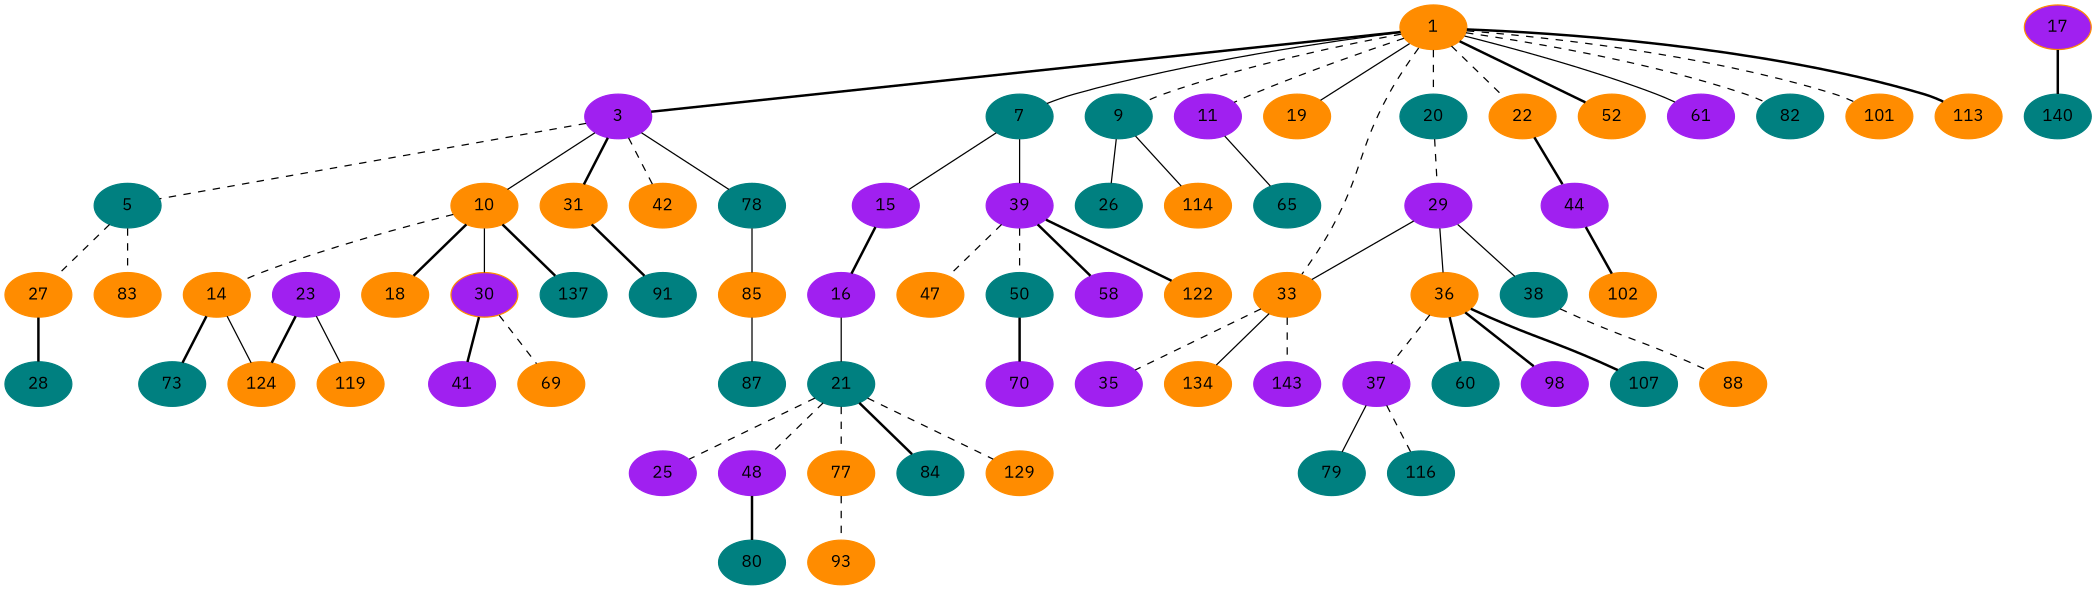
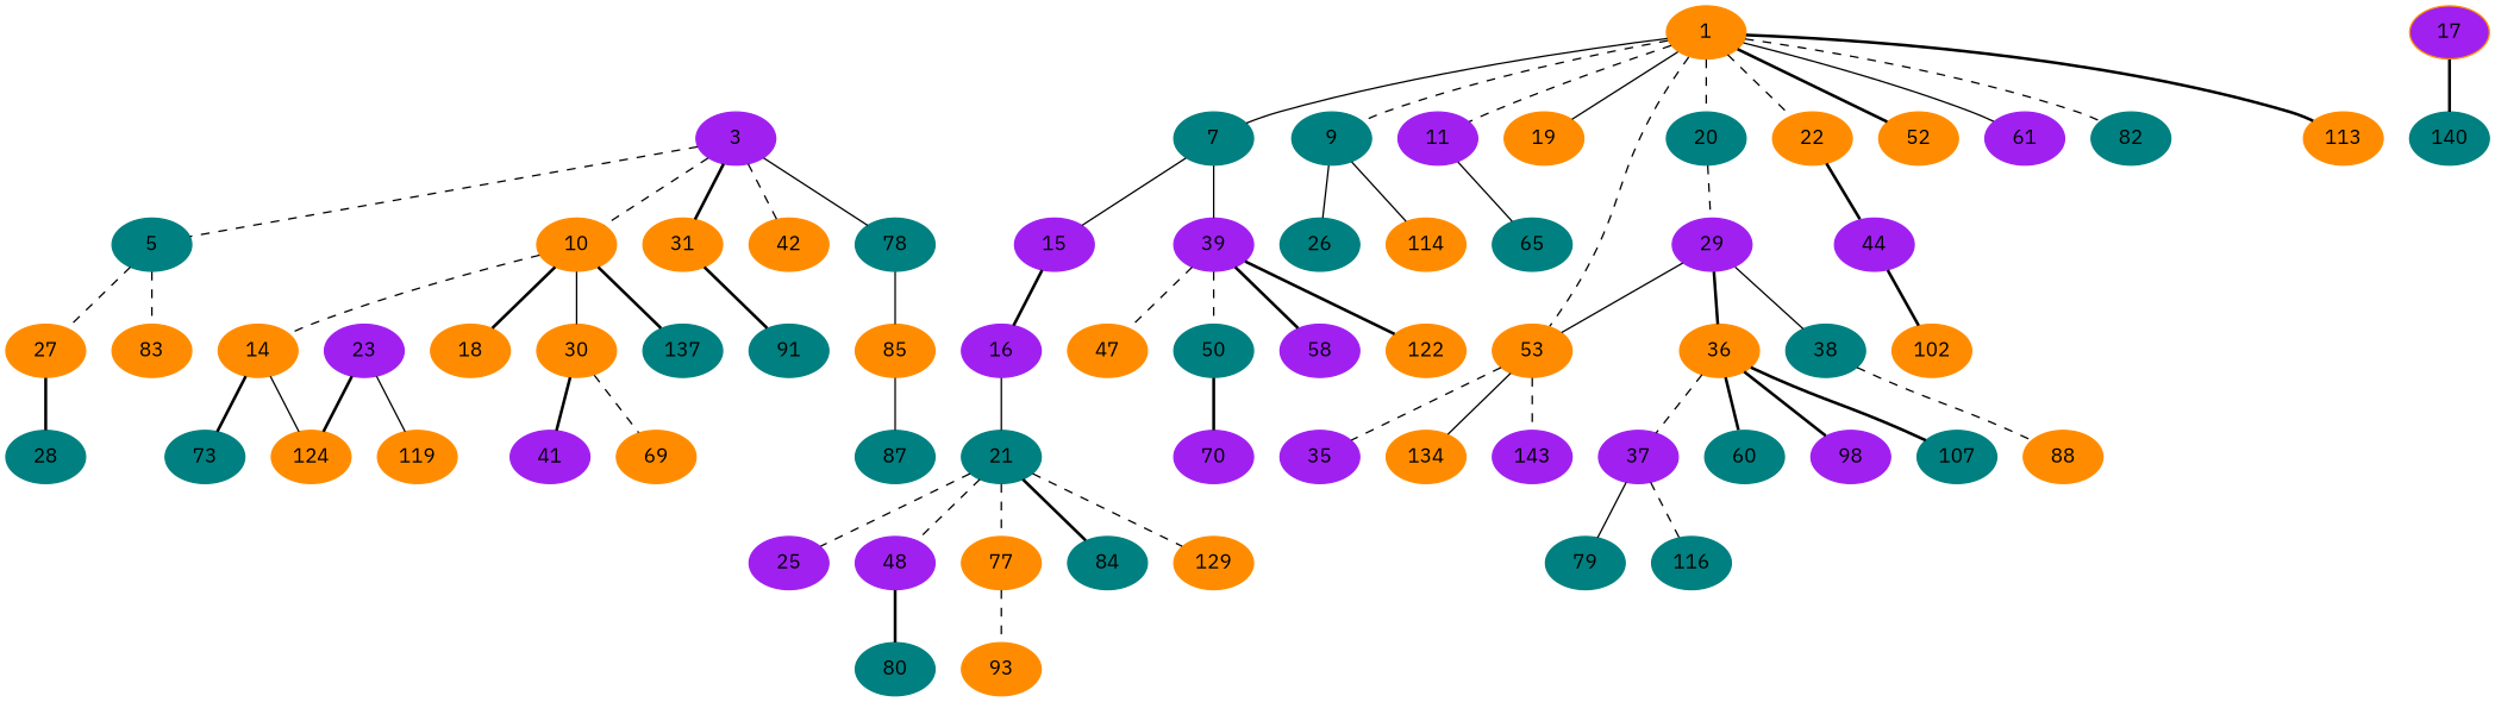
  graph {
    fontname="IBM Plex Sans"
    node [color=darkorange fontname="IBM Plex Sans" style=filled]
    edge [fontname="IBM Plex Sans" style=dashed]
    1 [super="+2+6+8+100"]
    3 [color=purple super="+4"]
    7 [color=teal]
    9 [color=teal]
    11 [color=purple super="+63"]
    19
    20 [color=teal]
    22
    52 [super="+64"]
    61 [color=purple]
    82 [color=teal]
-   101
    113
-   33
+   33 [label=53]
    5 [color=teal super="+13"]
    10 [super="+94+62+112+75+49+12"]
    31 [super="+81+67"]
    42
    78 [color=teal]
    15 [color=purple super="+32"]
    39 [color=purple super="+40"]
    26 [color=teal]
    114
    65 [color=teal]
    17 [fillcolor=purple]
    140 [color=teal]
    29 [color=purple]
    44 [color=purple super="+45"]
    27
    83
    14
    18
-   30 [super="+46+66" fillcolor=purple]
+   30 [super="+46+66"]
    137 [color=teal]
    91 [color=teal]
    85
    28 [color=teal super="+90"]
    16 [color=purple]
    47 [super="+92+89"]
    50 [color=teal super="+74+54+95"]
    58 [color=purple]
    122
    73 [color=teal]
    124
    41 [color=purple super="+76+43"]
    69
    23 [color=purple super="+51+57"]
    119
    21 [color=teal]
    25 [color=purple]
    48 [color=purple super="+53"]
    77
    84 [color=teal]
    129 [super="+132"]
    36
    38 [color=teal]
    80 [color=teal]
    93
    102
    35 [color=purple super="+135"]
    134
    143 [color=purple]
    37 [color=purple]
    60 [color=teal]
    n65 [color=purple label=98]
    107 [color=teal]
    88
    79 [color=teal]
    116 [color=teal super="+136"]
    70 [color=purple super="+103"]
    87 [color=teal super="+139+108"]
-   1 -- 3 [style=bold]
    1 -- 7 [style=solid]
    1 -- 9
    1 -- 11
    1 -- 19 [style=solid]
    1 -- 20
    1 -- 22
    1 -- 52 [style=bold]
    1 -- 61 [style=solid]
    1 -- 82
-   1 -- 101
    1 -- 113 [style=bold]
    1 -- 33
    3 -- 5
-   3 -- 10 [style=solid]
+   3 -- 10
    3 -- 31 [style=bold]
    3 -- 42
    3 -- 78 [style=solid]
    7 -- 15 [style=solid]
    7 -- 39 [style=solid]
    9 -- 26 [style=solid]
    9 -- 114 [style=solid]
    11 -- 65 [style=solid]
    20 -- 29
    22 -- 44 [style=bold]
    33 -- 35
    33 -- 134 [style=solid]
    33 -- 143
    5 -- 27
    5 -- 83
    10 -- 14
    10 -- 18 [style=bold]
    10 -- 30 [style=solid]
    10 -- 137 [style=bold]
    31 -- 91 [style=bold]
    78 -- 85 [style=solid]
    15 -- 16 [style=bold]
    39 -- 47
    39 -- 50
    39 -- 58 [style=bold]
    39 -- 122 [style=bold]
    17 -- 140 [style=bold]
    29 -- 33 [style=solid]
-   29 -- 36 [style=solid]
+   29 -- 36 [style=bold]
    29 -- 38 [style=solid]
    44 -- 102 [style=bold]
    27 -- 28 [style=bold]
    14 -- 73 [style=bold]
    14 -- 124 [style=solid]
    30 -- 41 [style=bold]
    30 -- 69
    85 -- 87 [style=solid]
    16 -- 21 [style=solid]
    50 -- 70 [style=bold]
    23 -- 124 [style=bold]
    23 -- 119 [style=solid]
    21 -- 25
    21 -- 48
    21 -- 77
    21 -- 84 [style=bold]
    21 -- 129
    48 -- 80 [style=bold]
    77 -- 93
    36 -- 37
    36 -- 60 [style=bold]
    36 -- n65 [style=bold]
    36 -- 107 [style=bold]
    38 -- 88
    37 -- 79 [style=solid]
    37 -- 116
  }
